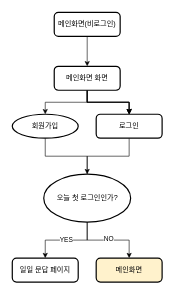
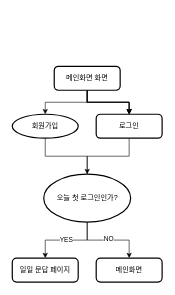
  <mxCell id="0" />
  <mxCell id="1" parent="0" />
  <mxCell id="2" value="" style="edgeStyle=orthogonalEdgeStyle;rounded=0;orthogonalLoop=1;jettySize=auto;html=1;" edge="1" parent="1" source="7" target="9"><mxGeometry relative="1" as="geometry" /></mxCell>
  <mxCell id="3" value="" style="edgeStyle=orthogonalEdgeStyle;rounded=0;orthogonalLoop=1;jettySize=auto;html=1;" edge="1" parent="1" source="7" target="9"><mxGeometry relative="1" as="geometry" /></mxCell>
  <mxCell id="4" value="" style="edgeStyle=orthogonalEdgeStyle;rounded=0;orthogonalLoop=1;jettySize=auto;html=1;" edge="1" parent="1" source="7" target="9"><mxGeometry relative="1" as="geometry" /></mxCell>
  <mxCell id="5" value="" style="edgeStyle=orthogonalEdgeStyle;rounded=0;orthogonalLoop=1;jettySize=auto;html=1;" edge="1" parent="1" source="7" target="9"><mxGeometry relative="1" as="geometry" /></mxCell>
  <mxCell id="6" value="" style="edgeStyle=orthogonalEdgeStyle;rounded=0;orthogonalLoop=1;jettySize=auto;html=1;" edge="1" parent="1" source="7" target="11"><mxGeometry relative="1" as="geometry" /></mxCell>
  <mxCell id="7" value="메인화면 화면" style="rounded=1;whiteSpace=wrap;html=1;absoluteArcSize=1;arcSize=14;strokeWidth=2;" vertex="1" parent="1"><mxGeometry x="90" y="110" width="110" height="40" as="geometry" /></mxCell>
  <mxCell id="8" value="" style="edgeStyle=orthogonalEdgeStyle;rounded=0;orthogonalLoop=1;jettySize=auto;html=1;endArrow=none;" edge="1" parent="1" source="9" target="17"><mxGeometry relative="1" as="geometry" /></mxCell>
  <mxCell id="9" value="로그인" style="rounded=1;whiteSpace=wrap;html=1;absoluteArcSize=1;arcSize=14;strokeWidth=2;" vertex="1" parent="1"><mxGeometry x="160" y="190" width="110" height="40" as="geometry" /></mxCell>
  <mxCell id="10" value="" style="edgeStyle=orthogonalEdgeStyle;rounded=0;orthogonalLoop=1;jettySize=auto;html=1;" edge="1" parent="1" source="11" target="17"><mxGeometry relative="1" as="geometry" /></mxCell>
  <mxCell id="11" value="회원가입" style="ellipse;whiteSpace=wrap;html=1;absoluteArcSize=1;arcSize=14;strokeWidth=2;" vertex="1" parent="1"><mxGeometry x="20" y="190" width="110" height="40" as="geometry" /></mxCell>
- <mxCell id="12" value="" style="edgeStyle=orthogonalEdgeStyle;rounded=0;orthogonalLoop=1;jettySize=auto;html=1;" edge="1" parent="1" source="13" target="7"><mxGeometry relative="1" as="geometry" /></mxCell>
- <mxCell id="13" value="메인화면(비로그인)" style="rounded=1;whiteSpace=wrap;html=1;absoluteArcSize=1;arcSize=14;strokeWidth=2;" vertex="1" parent="1"><mxGeometry x="90" y="20" width="110" height="40" as="geometry" /></mxCell>
  <mxCell id="14" value="YES" style="edgeStyle=orthogonalEdgeStyle;rounded=0;orthogonalLoop=1;jettySize=auto;html=1;entryX=0.5;entryY=0;entryDx=0;entryDy=0;" edge="1" parent="1" source="17" target="18"><mxGeometry relative="1" as="geometry"><mxPoint x="50" y="430" as="targetPoint" /></mxGeometry></mxCell>
  <mxCell id="15" value="" style="edgeStyle=orthogonalEdgeStyle;rounded=0;orthogonalLoop=1;jettySize=auto;html=1;entryX=0.5;entryY=0;entryDx=0;entryDy=0;" edge="1" parent="1" source="17" target="19"><mxGeometry relative="1" as="geometry"><mxPoint x="210" y="430" as="targetPoint" /></mxGeometry></mxCell>
  <mxCell id="16" value="NO" style="edgeLabel;html=1;align=center;verticalAlign=middle;resizable=0;points=[];" vertex="1" connectable="0" parent="15"><mxGeometry y="3" relative="1" as="geometry"><mxPoint as="offset" /></mxGeometry></mxCell>
  <mxCell id="17" value="오늘 첫 로그인인가?" style="ellipse;whiteSpace=wrap;html=1;strokeWidth=2;arcSize=14;" vertex="1" parent="1"><mxGeometry x="72.5" y="290" width="145" height="80" as="geometry" /></mxCell>
  <mxCell id="18" value="일일 문답 페이지" style="rounded=1;whiteSpace=wrap;html=1;absoluteArcSize=1;arcSize=14;strokeWidth=2;" vertex="1" parent="1"><mxGeometry x="20" y="430" width="110" height="40" as="geometry" /></mxCell>
- <mxCell id="19" value="메인화면" style="rounded=1;whiteSpace=wrap;html=1;absoluteArcSize=1;arcSize=14;strokeWidth=2;fillColor=#fff2cc;" vertex="1" parent="1"><mxGeometry x="160" y="430" width="110" height="40" as="geometry" /></mxCell>
+ <mxCell id="19" value="메인화면" style="rounded=1;whiteSpace=wrap;html=1;absoluteArcSize=1;arcSize=14;strokeWidth=2;" vertex="1" parent="1"><mxGeometry x="160" y="430" width="110" height="40" as="geometry" /></mxCell>
